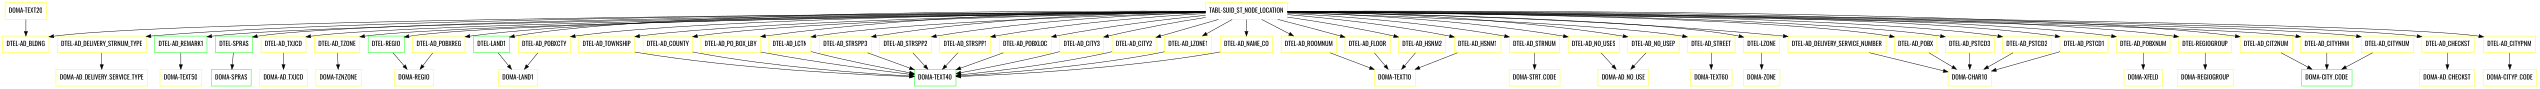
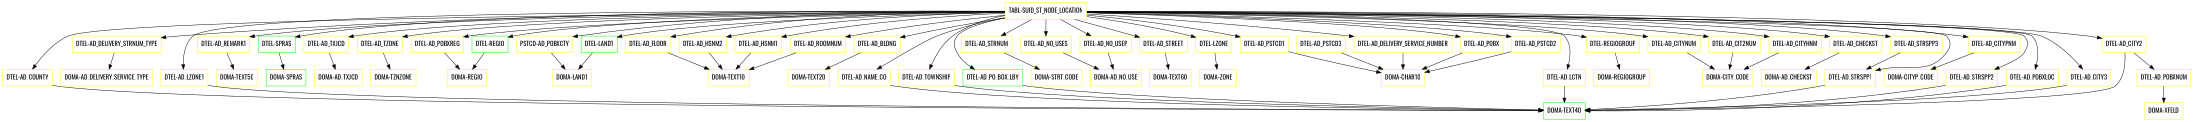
  digraph {
    fontname=Oswald
    node [color=yellow fontname=Oswald shape=box]
    edge [fontname=Oswald]
    "TABL-SUID_ST_NODE_LOCATION"
    "DTEL-AD_TOWNSHIP"
    "DTEL-AD_COUNTY"
    "DTEL-AD_DELIVERY_SERVICE_NUMBER"
    n5 [label="DTEL-AD_DELIVERY_STRNUM_TYPE"]
-   "DTEL-AD_PO_BOX_LBY"
-   "DTEL-AD_REMARK1" [color=green]
+   "DTEL-AD_PO_BOX_LBY" [color=green]
+   "DTEL-AD_REMARK1"
    "DTEL-SPRAS" [color=green]
    "DTEL-AD_TXJCD"
    "DTEL-AD_TZONE"
    "DTEL-REGIO" [color=green]
    "DTEL-LAND1" [color=green]
    "DTEL-AD_ROOMNUM"
    "DTEL-AD_FLOOR"
    "DTEL-AD_BLDNG"
    "DTEL-AD_LCTN"
    "DTEL-AD_STRSPP3"
    "DTEL-AD_STRSPP2"
    "DTEL-AD_STRSPP1"
    "DTEL-AD_HSNM2"
    "DTEL-AD_HSNM1"
    "DTEL-AD_STRNUM"
    "DTEL-AD_NO_USES"
    "DTEL-AD_STREET"
    "DTEL-LZONE"
-   "DTEL-AD_POBXCTY"
+   "DTEL-AD_POBXCTY" [label="PSTCD-AD_POBXCTY"]
    "DTEL-AD_POBXREG"
    "DTEL-AD_CIT2NUM"
    "DTEL-AD_POBXLOC"
    "DTEL-AD_POBXNUM"
    "DTEL-AD_NO_USEP"
    "DTEL-AD_POBX"
    "DTEL-AD_PSTCD3"
    "DTEL-AD_PSTCD2"
    "DTEL-AD_PSTCD1"
    "DTEL-REGIOGROUP"
    "DTEL-AD_CHECKST"
    "DTEL-AD_CITYHNM"
    "DTEL-AD_CITY3"
    "DTEL-AD_CITYPNM"
    "DTEL-AD_CITYNUM"
    "DTEL-AD_CITY2"
    n43 [label="DTEL-AD_LZONE1"]
    "DTEL-AD_NAME_CO"
    "DOMA-TEXT40" [color=green]
    "DOMA-CHAR10"
    "DOMA-AD_DELIVERY_SERVICE_TYPE"
    "DOMA-TEXT50"
    "DOMA-SPRAS" [color=green]
    "DOMA-AD_TXJCD"
    "DOMA-TZNZONE"
    "DOMA-REGIO"
    "DOMA-LAND1"
    "DOMA-TEXT10"
    "DOMA-TEXT20"
    "DOMA-STRT_CODE"
    "DOMA-AD_NO_USE"
    "DOMA-TEXT60"
    "DOMA-ZONE"
-   "DOMA-CITY_CODE" [color=green]
+   "DOMA-CITY_CODE"
    "DOMA-XFELD"
    "DOMA-REGIOGROUP"
    "DOMA-AD_CHECKST"
    "DOMA-CITYP_CODE"
    "TABL-SUID_ST_NODE_LOCATION" -> "DTEL-AD_TOWNSHIP"
    "TABL-SUID_ST_NODE_LOCATION" -> "DTEL-AD_COUNTY"
    "TABL-SUID_ST_NODE_LOCATION" -> "DTEL-AD_DELIVERY_SERVICE_NUMBER"
    "TABL-SUID_ST_NODE_LOCATION" -> n5
    "TABL-SUID_ST_NODE_LOCATION" -> "DTEL-AD_PO_BOX_LBY"
    "TABL-SUID_ST_NODE_LOCATION" -> "DTEL-AD_REMARK1"
    "TABL-SUID_ST_NODE_LOCATION" -> "DTEL-SPRAS"
    "TABL-SUID_ST_NODE_LOCATION" -> "DTEL-AD_TXJCD"
    "TABL-SUID_ST_NODE_LOCATION" -> "DTEL-AD_TZONE"
    "TABL-SUID_ST_NODE_LOCATION" -> "DTEL-REGIO"
    "TABL-SUID_ST_NODE_LOCATION" -> "DTEL-LAND1"
    "TABL-SUID_ST_NODE_LOCATION" -> "DTEL-AD_ROOMNUM"
    "TABL-SUID_ST_NODE_LOCATION" -> "DTEL-AD_FLOOR"
    "TABL-SUID_ST_NODE_LOCATION" -> "DTEL-AD_BLDNG"
    "TABL-SUID_ST_NODE_LOCATION" -> "DTEL-AD_LCTN"
    "TABL-SUID_ST_NODE_LOCATION" -> "DTEL-AD_STRSPP3"
    "TABL-SUID_ST_NODE_LOCATION" -> "DTEL-AD_STRSPP2"
    "TABL-SUID_ST_NODE_LOCATION" -> "DTEL-AD_STRSPP1"
    "TABL-SUID_ST_NODE_LOCATION" -> "DTEL-AD_HSNM2"
    "TABL-SUID_ST_NODE_LOCATION" -> "DTEL-AD_HSNM1"
    "TABL-SUID_ST_NODE_LOCATION" -> "DTEL-AD_STRNUM"
    "TABL-SUID_ST_NODE_LOCATION" -> "DTEL-AD_NO_USES"
    "TABL-SUID_ST_NODE_LOCATION" -> "DTEL-AD_STREET"
    "TABL-SUID_ST_NODE_LOCATION" -> "DTEL-LZONE"
    "TABL-SUID_ST_NODE_LOCATION" -> "DTEL-AD_POBXCTY"
    "TABL-SUID_ST_NODE_LOCATION" -> "DTEL-AD_POBXREG"
    "TABL-SUID_ST_NODE_LOCATION" -> "DTEL-AD_CIT2NUM"
    "TABL-SUID_ST_NODE_LOCATION" -> "DTEL-AD_POBXLOC"
-   "TABL-SUID_ST_NODE_LOCATION" -> "DTEL-AD_POBXNUM"
+   "DTEL-AD_CITY2" -> "DTEL-AD_POBXNUM"
    "TABL-SUID_ST_NODE_LOCATION" -> "DTEL-AD_NO_USEP"
    "TABL-SUID_ST_NODE_LOCATION" -> "DTEL-AD_POBX"
-   "TABL-SUID_ST_NODE_LOCATION" -> "DTEL-AD_PSTCD3"
    "TABL-SUID_ST_NODE_LOCATION" -> "DTEL-AD_PSTCD2"
    "TABL-SUID_ST_NODE_LOCATION" -> "DTEL-AD_PSTCD1"
    "TABL-SUID_ST_NODE_LOCATION" -> "DTEL-REGIOGROUP"
    "TABL-SUID_ST_NODE_LOCATION" -> "DTEL-AD_CHECKST"
    "TABL-SUID_ST_NODE_LOCATION" -> "DTEL-AD_CITYHNM"
    "TABL-SUID_ST_NODE_LOCATION" -> "DTEL-AD_CITY3"
    "TABL-SUID_ST_NODE_LOCATION" -> "DTEL-AD_CITYPNM"
    "TABL-SUID_ST_NODE_LOCATION" -> "DTEL-AD_CITYNUM"
    "TABL-SUID_ST_NODE_LOCATION" -> "DTEL-AD_CITY2"
    "TABL-SUID_ST_NODE_LOCATION" -> n43
    "TABL-SUID_ST_NODE_LOCATION" -> "DTEL-AD_NAME_CO"
    "DTEL-AD_TOWNSHIP" -> "DOMA-TEXT40"
    "DTEL-AD_COUNTY" -> "DOMA-TEXT40"
    "DTEL-AD_DELIVERY_SERVICE_NUMBER" -> "DOMA-CHAR10"
    n5 -> "DOMA-AD_DELIVERY_SERVICE_TYPE"
    "DTEL-AD_PO_BOX_LBY" -> "DOMA-TEXT40"
    "DTEL-AD_REMARK1" -> "DOMA-TEXT50"
    "DTEL-SPRAS" -> "DOMA-SPRAS"
    "DTEL-AD_TXJCD" -> "DOMA-AD_TXJCD"
    "DTEL-AD_TZONE" -> "DOMA-TZNZONE"
    "DTEL-REGIO" -> "DOMA-REGIO"
    "DTEL-LAND1" -> "DOMA-LAND1"
    "DTEL-AD_ROOMNUM" -> "DOMA-TEXT10"
    "DTEL-AD_FLOOR" -> "DOMA-TEXT10"
-   "DOMA-TEXT20" -> "DTEL-AD_BLDNG"
+   "DTEL-AD_BLDNG" -> "DOMA-TEXT20"
    "DTEL-AD_LCTN" -> "DOMA-TEXT40"
-   "DTEL-AD_STRSPP3" -> "DOMA-TEXT40"
+   "DTEL-AD_STRSPP3" -> "DTEL-AD_STRSPP1"
    "DTEL-AD_STRSPP2" -> "DOMA-TEXT40"
    "DTEL-AD_STRSPP1" -> "DOMA-TEXT40"
    "DTEL-AD_HSNM2" -> "DOMA-TEXT10"
    "DTEL-AD_HSNM1" -> "DOMA-TEXT10"
    "DTEL-AD_STRNUM" -> "DOMA-STRT_CODE"
    "DTEL-AD_NO_USES" -> "DOMA-AD_NO_USE"
    "DTEL-AD_STREET" -> "DOMA-TEXT60"
    "DTEL-LZONE" -> "DOMA-ZONE"
    "DTEL-AD_POBXCTY" -> "DOMA-LAND1"
    "DTEL-AD_POBXREG" -> "DOMA-REGIO"
    "DTEL-AD_CIT2NUM" -> "DOMA-CITY_CODE"
    "DTEL-AD_POBXLOC" -> "DOMA-TEXT40"
    "DTEL-AD_POBXNUM" -> "DOMA-XFELD"
    "DTEL-AD_NO_USEP" -> "DOMA-AD_NO_USE"
    "DTEL-AD_POBX" -> "DOMA-CHAR10"
    "DTEL-AD_PSTCD3" -> "DOMA-CHAR10"
    "DTEL-AD_PSTCD2" -> "DOMA-CHAR10"
    "DTEL-AD_PSTCD1" -> "DOMA-CHAR10"
    "DTEL-REGIOGROUP" -> "DOMA-REGIOGROUP"
    "DTEL-AD_CHECKST" -> "DOMA-AD_CHECKST"
    "DTEL-AD_CITYHNM" -> "DOMA-CITY_CODE"
    "DTEL-AD_CITY3" -> "DOMA-TEXT40"
    "DTEL-AD_CITYPNM" -> "DOMA-CITYP_CODE"
    "DTEL-AD_CITYNUM" -> "DOMA-CITY_CODE"
    "DTEL-AD_CITY2" -> "DOMA-TEXT40"
    n43 -> "DOMA-TEXT40"
    "DTEL-AD_NAME_CO" -> "DOMA-TEXT40"
  }
